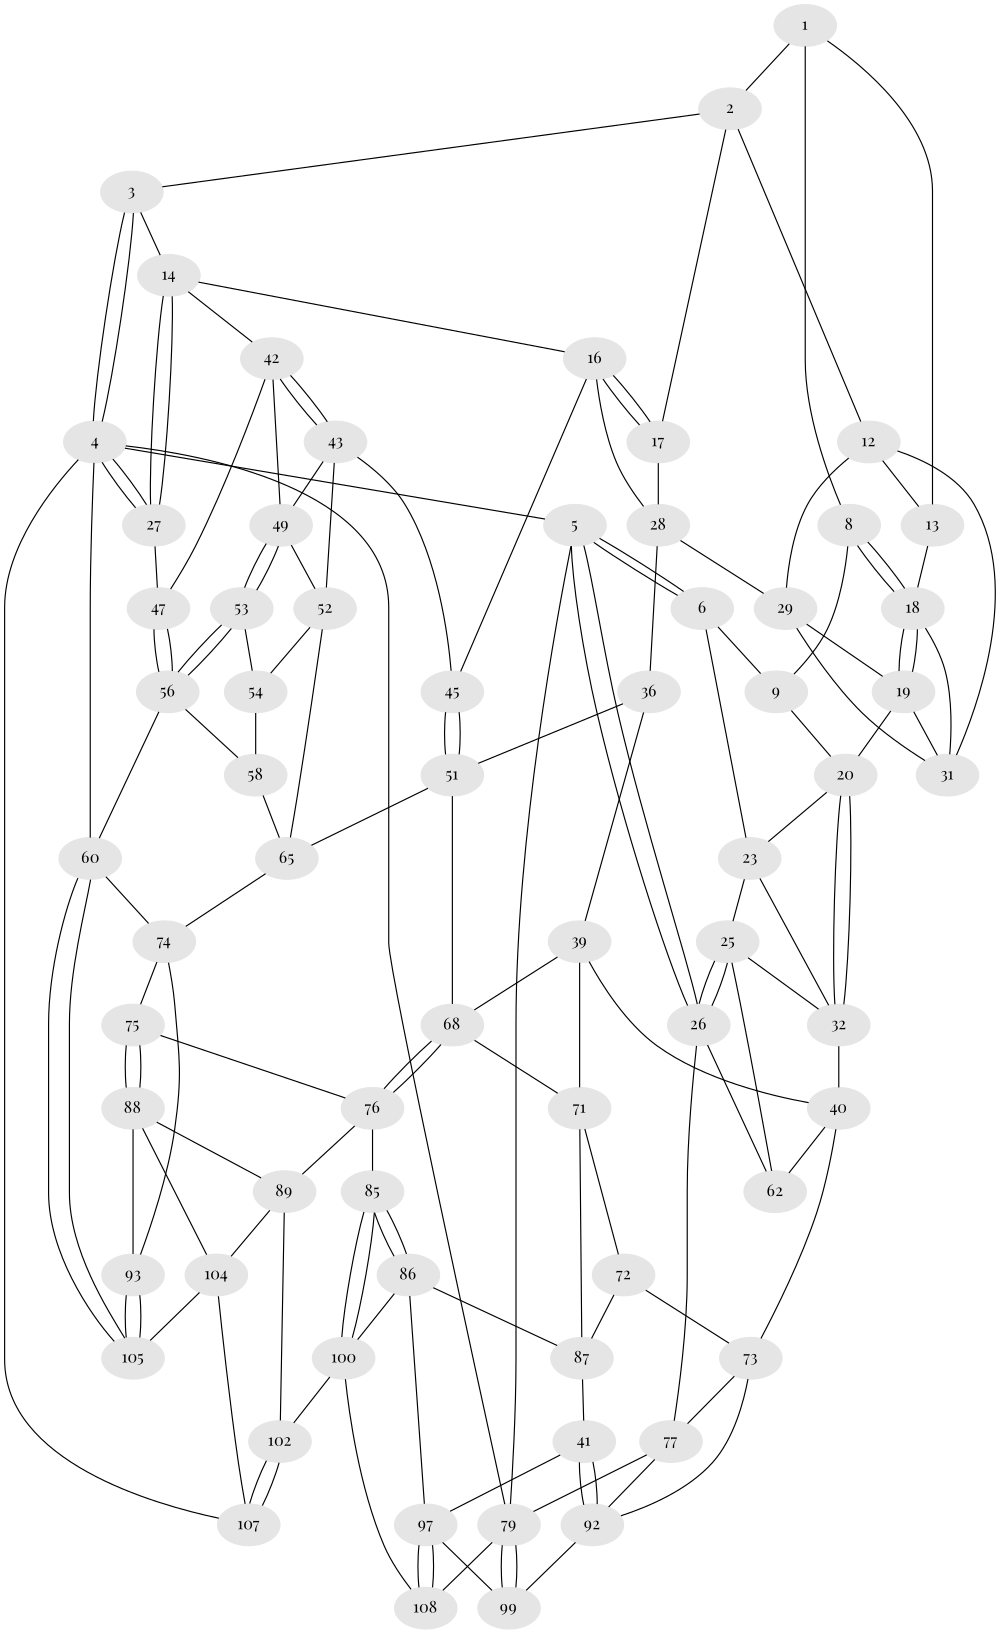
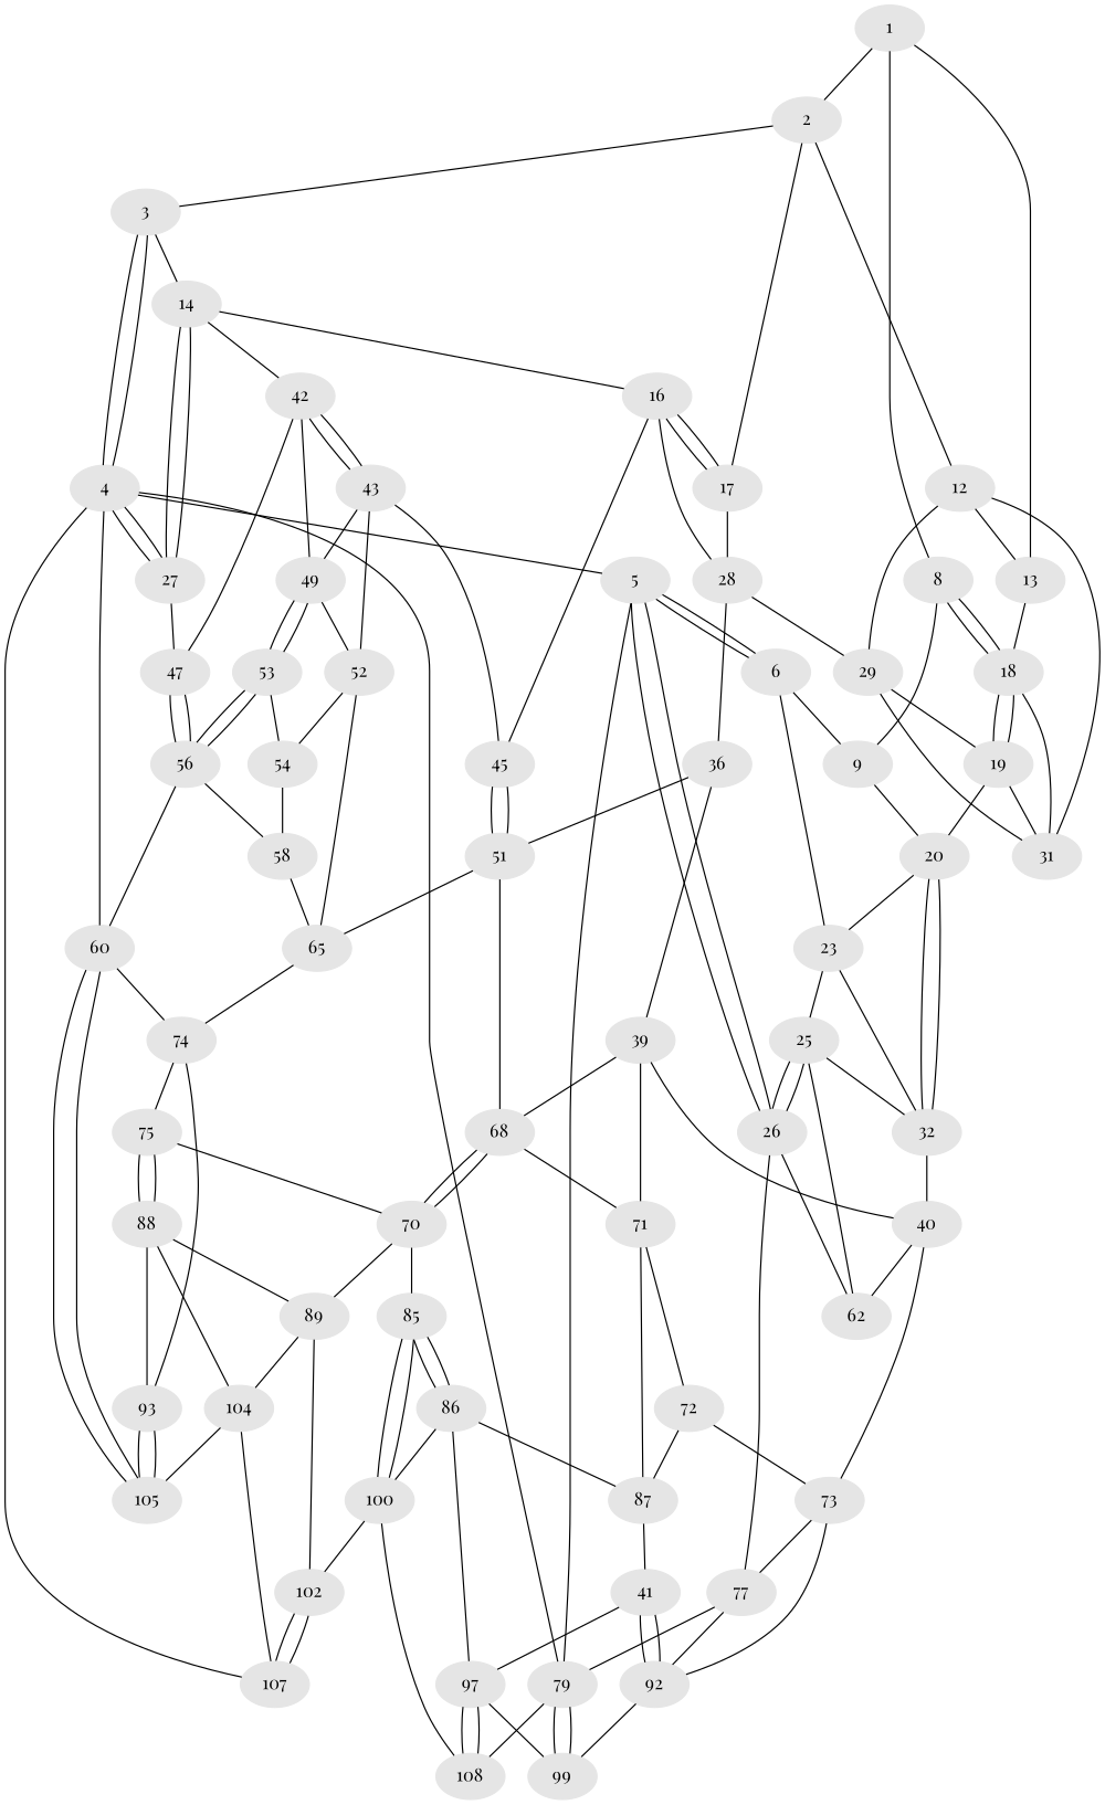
  graph {
    fontname="Playfair Display"
    node [color=gray90 fontname="Playfair Display" style=filled]
    edge [fontname="Playfair Display"]
    1 [super="+7"]
    2 [super="+11"]
    8
    13
    3
    12 [super="+30"]
    17
    9
    18 [super="+22"]
    4 [super="+59"]
    14 [super="+15"]
    29 [super="+34"]
    31 [super="+33"]
    28 [super="+35"]
    5
    27
    60 [super="+61"]
    79 [super="+80"]
    107
    16 [super="+37"]
    42 [super="+46"]
    6 [super="+10"]
    26 [super="+63"]
    47
    74 [super="+82"]
    105
    99
    108
    23 [super="+24"]
    62
    77 [super="+78"]
    20 [super="+21"]
    32 [super="+41"]
    25 [super="+48"]
    19
    45
    43 [super="+44"]
    49 [super="+50"]
    36 [super="+38"]
    51 [super="+66"]
    40 [super="+64"]
    92 [super="+95"]
    56 [super="+57"]
    39 [super="+70"]
    73 [super="+81"]
    68 [super="+69"]
    71 [super="+83"]
    65 [super="+67"]
-   76 [super="+84"]
+   76 [super="+84" label=70]
    72
    87 [super="+90"]
    52 [super="+55"]
    53
    54
    58
    75
    93
    85
    89 [super="+101"]
    n60 [label=41]
    88 [super="+94"]
    104 [super="+106"]
    86 [super="+96"]
    100 [super="+103"]
    102
    97 [super="+98"]
    1 -- 2
    1 -- 8
    1 -- 13
    2 -- 3
    2 -- 12
    2 -- 17
    8 -- 9
    8 -- 18
    8 -- 18
    13 -- 18
    3 -- 4
    3 -- 4
    3 -- 14
    12 -- 13
    12 -- 29
    12 -- 31
    17 -- 28
    9 -- 20
    18 -- 31
    18 -- 19
    18 -- 19
    4 -- 5
    4 -- 27
    4 -- 27
    4 -- 60
    4 -- 79
    4 -- 107
    14 -- 27
    14 -- 27
    14 -- 16
    14 -- 42
    29 -- 31
    29 -- 19
    28 -- 29
    28 -- 36
    5 -- 79
    5 -- 6
    5 -- 6
    5 -- 26
    5 -- 26
    27 -- 47
    60 -- 74
    60 -- 105
    60 -- 105
    79 -- 99
    79 -- 99
    79 -- 108
    16 -- 17
    16 -- 17
    16 -- 28
    16 -- 45
    42 -- 47
    42 -- 43
    42 -- 43
    42 -- 49
    6 -- 9
    6 -- 23
    26 -- 62
    26 -- 77
    47 -- 56
    47 -- 56
    74 -- 75
    74 -- 93
    23 -- 32
    23 -- 25
    77 -- 79
    77 -- 92
    20 -- 23
    20 -- 32
    20 -- 32
    32 -- 40
    25 -- 26
    25 -- 26
    25 -- 62
    25 -- 32
    19 -- 31
    19 -- 20
    45 -- 51
    45 -- 51
    43 -- 45
    43 -- 49
    43 -- 52
    49 -- 52
    49 -- 53
    49 -- 53
    36 -- 51
    36 -- 39
    51 -- 68
    51 -- 65
    40 -- 62
    40 -- 73
    92 -- 99
    56 -- 60
    56 -- 58
    39 -- 40
    39 -- 68
    39 -- 71
    73 -- 77
    73 -- 92
    68 -- 71
    68 -- 76
    68 -- 76
    71 -- 72
    71 -- 87
    65 -- 74
    76 -- 85
    76 -- 89
    72 -- 73
    72 -- 87
    87 -- n60
    52 -- 65
    52 -- 54
    53 -- 56
    53 -- 56
    53 -- 54
    54 -- 58
    58 -- 65
    75 -- 76
    75 -- 88
    75 -- 88
    93 -- 105
    93 -- 105
    85 -- 86
    85 -- 86
    85 -- 100
    85 -- 100
    89 -- 104
    89 -- 102
    n60 -- 92
    n60 -- 92
    n60 -- 97
    88 -- 93
    88 -- 89
    88 -- 104
    104 -- 107
    104 -- 105
    86 -- 87
    86 -- 100
    86 -- 97
    100 -- 108
    100 -- 102
    102 -- 107
    102 -- 107
    97 -- 99
    97 -- 108
    97 -- 108
  }
